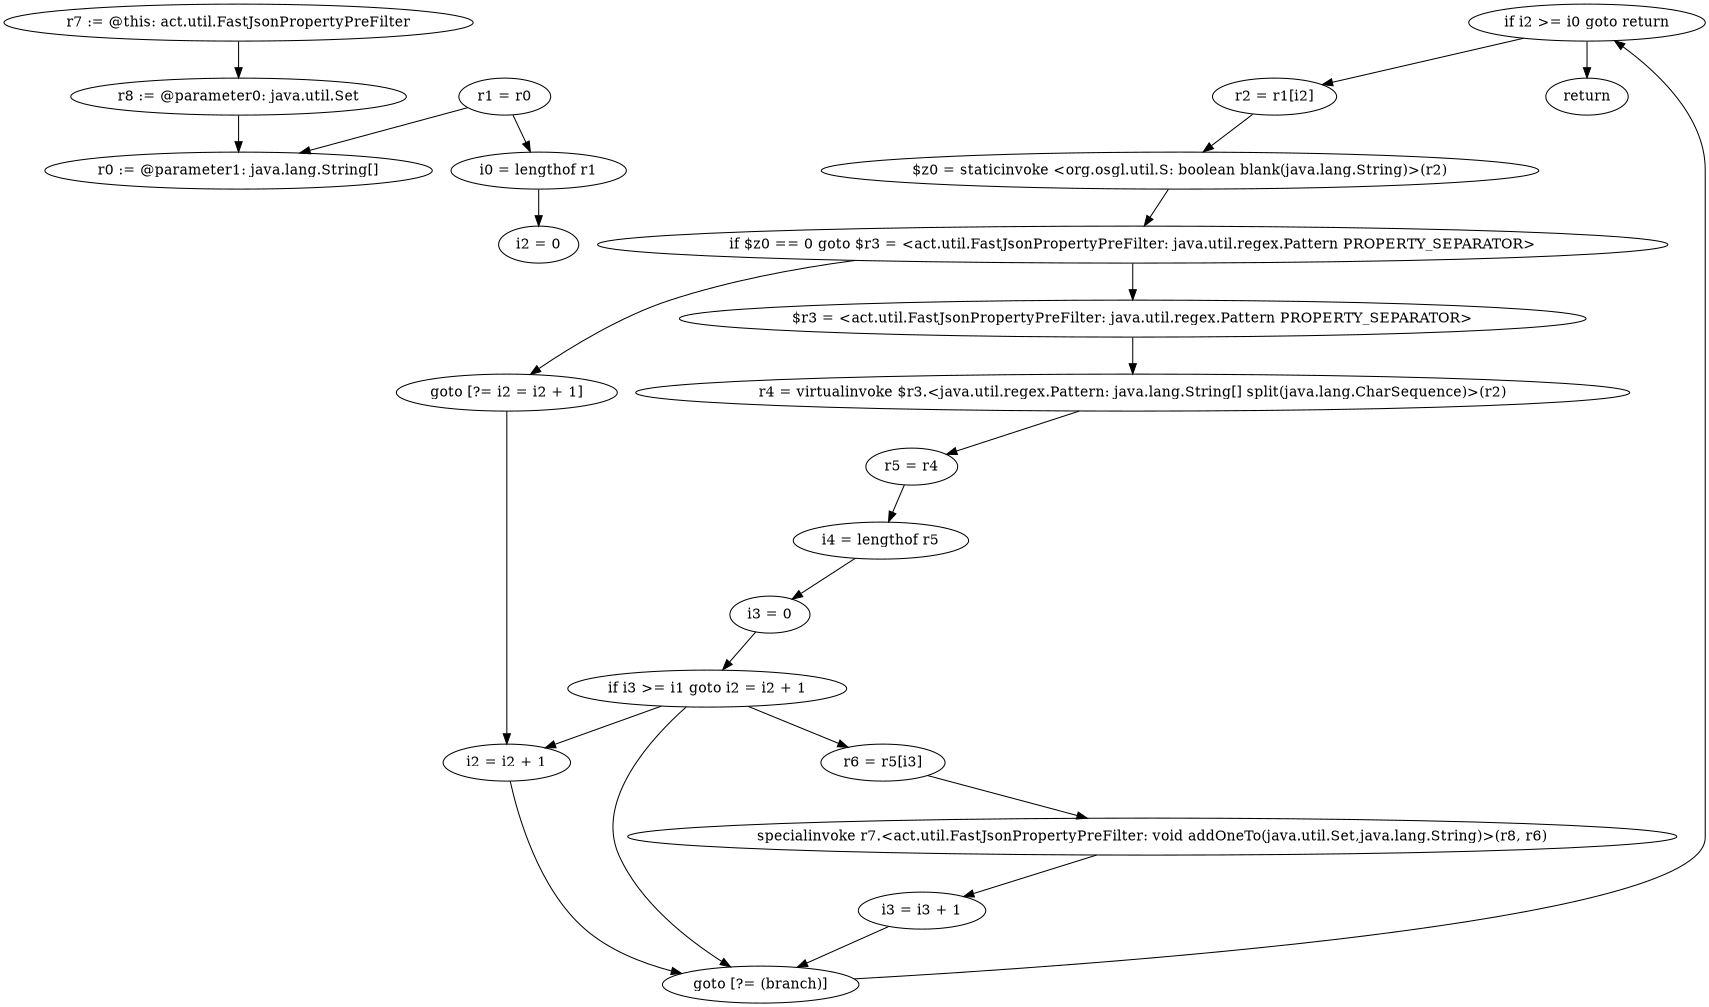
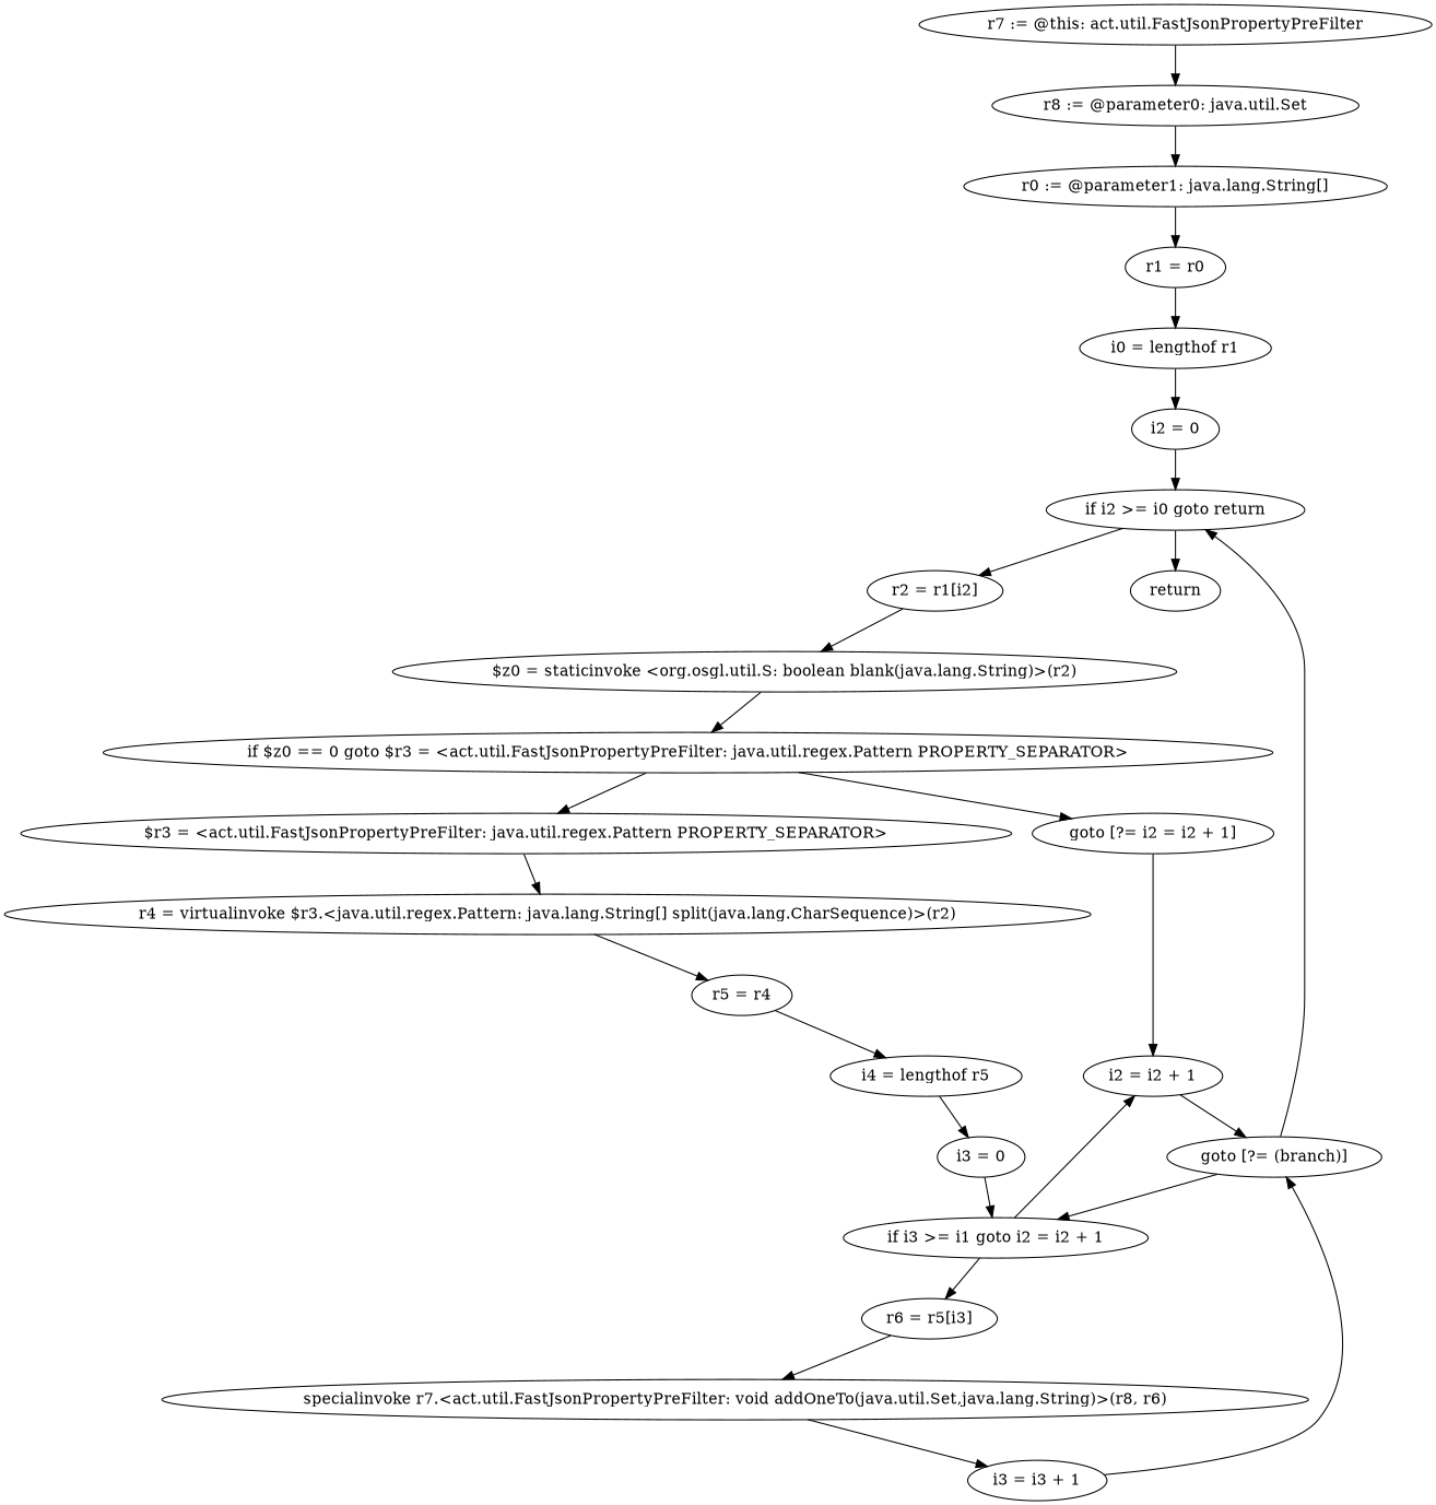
  digraph {
    "r7 := @this: act.util.FastJsonPropertyPreFilter"
    "r8 := @parameter0: java.util.Set"
    "r0 := @parameter1: java.lang.String[]"
    "r1 = r0"
    "i0 = lengthof r1"
    "i2 = 0"
    "if i2 >= i0 goto return"
    "r2 = r1[i2]"
    return
    "$z0 = staticinvoke <org.osgl.util.S: boolean blank(java.lang.String)>(r2)"
    "if $z0 == 0 goto $r3 = <act.util.FastJsonPropertyPreFilter: java.util.regex.Pattern PROPERTY_SEPARATOR>"
    "goto [?= i2 = i2 + 1]"
    "$r3 = <act.util.FastJsonPropertyPreFilter: java.util.regex.Pattern PROPERTY_SEPARATOR>"
    "i2 = i2 + 1"
    "r4 = virtualinvoke $r3.<java.util.regex.Pattern: java.lang.String[] split(java.lang.CharSequence)>(r2)"
    "goto [?= (branch)]"
    "r5 = r4"
    n18 [label="i4 = lengthof r5"]
    "i3 = 0"
    "if i3 >= i1 goto i2 = i2 + 1"
    "r6 = r5[i3]"
    "specialinvoke r7.<act.util.FastJsonPropertyPreFilter: void addOneTo(java.util.Set,java.lang.String)>(r8, r6)"
    "i3 = i3 + 1"
    "r7 := @this: act.util.FastJsonPropertyPreFilter" -> "r8 := @parameter0: java.util.Set"
    "r8 := @parameter0: java.util.Set" -> "r0 := @parameter1: java.lang.String[]"
-   "r1 = r0" -> "r0 := @parameter1: java.lang.String[]"
+   "r0 := @parameter1: java.lang.String[]" -> "r1 = r0"
    "r1 = r0" -> "i0 = lengthof r1"
    "i0 = lengthof r1" -> "i2 = 0"
+   "i2 = 0" -> "if i2 >= i0 goto return"
    "if i2 >= i0 goto return" -> "r2 = r1[i2]"
    "if i2 >= i0 goto return" -> return
    "r2 = r1[i2]" -> "$z0 = staticinvoke <org.osgl.util.S: boolean blank(java.lang.String)>(r2)"
    "$z0 = staticinvoke <org.osgl.util.S: boolean blank(java.lang.String)>(r2)" -> "if $z0 == 0 goto $r3 = <act.util.FastJsonPropertyPreFilter: java.util.regex.Pattern PROPERTY_SEPARATOR>"
    "if $z0 == 0 goto $r3 = <act.util.FastJsonPropertyPreFilter: java.util.regex.Pattern PROPERTY_SEPARATOR>" -> "goto [?= i2 = i2 + 1]"
    "if $z0 == 0 goto $r3 = <act.util.FastJsonPropertyPreFilter: java.util.regex.Pattern PROPERTY_SEPARATOR>" -> "$r3 = <act.util.FastJsonPropertyPreFilter: java.util.regex.Pattern PROPERTY_SEPARATOR>"
    "goto [?= i2 = i2 + 1]" -> "i2 = i2 + 1"
    "$r3 = <act.util.FastJsonPropertyPreFilter: java.util.regex.Pattern PROPERTY_SEPARATOR>" -> "r4 = virtualinvoke $r3.<java.util.regex.Pattern: java.lang.String[] split(java.lang.CharSequence)>(r2)"
    "i2 = i2 + 1" -> "goto [?= (branch)]"
    "r4 = virtualinvoke $r3.<java.util.regex.Pattern: java.lang.String[] split(java.lang.CharSequence)>(r2)" -> "r5 = r4"
    "goto [?= (branch)]" -> "if i2 >= i0 goto return"
-   "if i3 >= i1 goto i2 = i2 + 1" -> "goto [?= (branch)]"
+   "goto [?= (branch)]" -> "if i3 >= i1 goto i2 = i2 + 1"
    "r5 = r4" -> n18
    n18 -> "i3 = 0"
    "i3 = 0" -> "if i3 >= i1 goto i2 = i2 + 1"
    "if i3 >= i1 goto i2 = i2 + 1" -> "i2 = i2 + 1"
    "if i3 >= i1 goto i2 = i2 + 1" -> "r6 = r5[i3]"
    "r6 = r5[i3]" -> "specialinvoke r7.<act.util.FastJsonPropertyPreFilter: void addOneTo(java.util.Set,java.lang.String)>(r8, r6)"
    "specialinvoke r7.<act.util.FastJsonPropertyPreFilter: void addOneTo(java.util.Set,java.lang.String)>(r8, r6)" -> "i3 = i3 + 1"
    "i3 = i3 + 1" -> "goto [?= (branch)]"
  }
